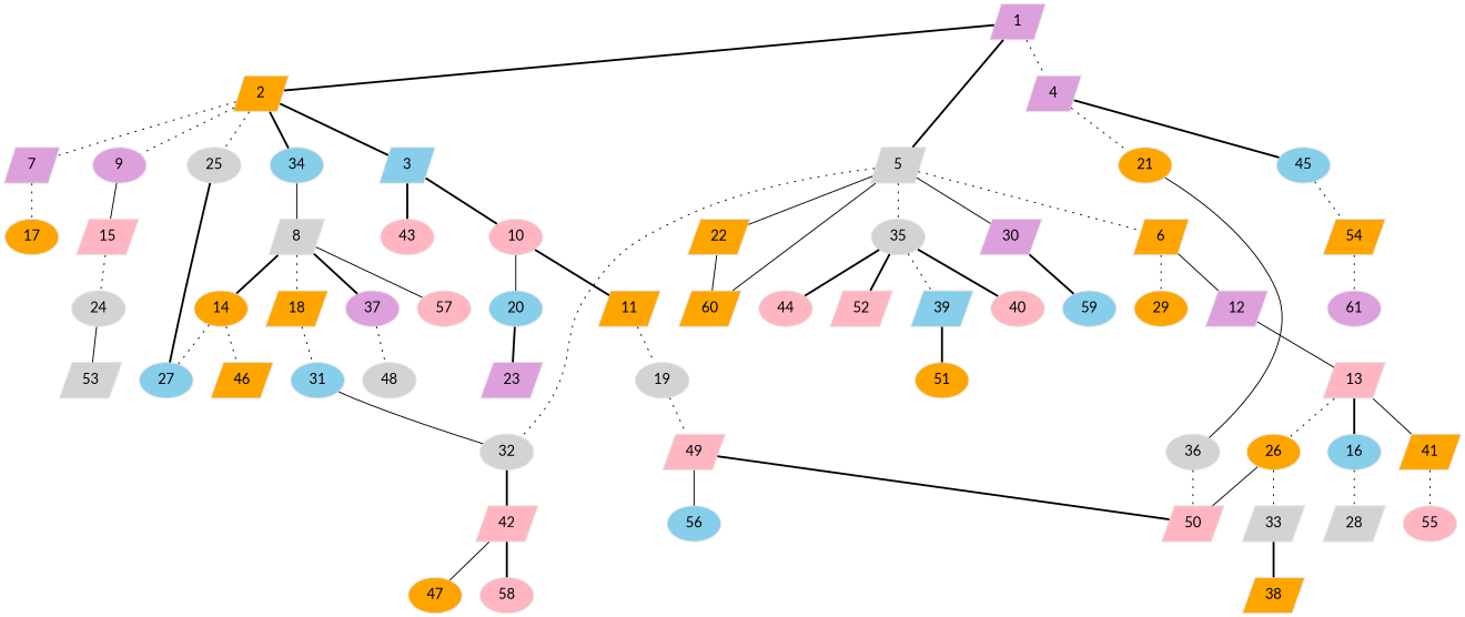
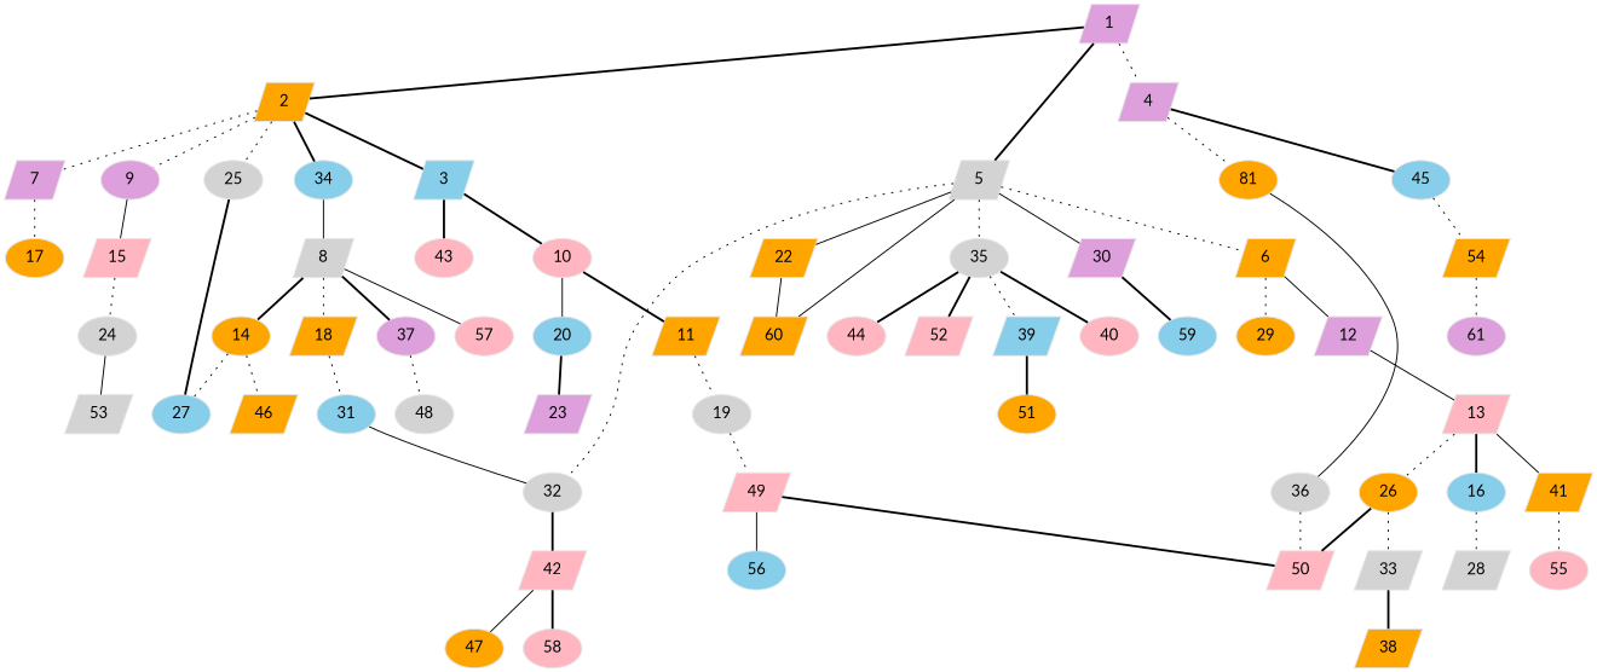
  graph {
    fontname=Lato
    node [color=gray90 fillcolor=orange fontname=Lato shape=ellipse style=filled]
    edge [fontname=Lato style=dotted weight=1.0]
    1 [fillcolor=plum shape=parallelogram]
    2 [shape=parallelogram]
    4 [fillcolor=plum shape=parallelogram]
    5 [fillcolor=lightgrey shape=parallelogram]
    3 [fillcolor=skyblue shape=parallelogram]
    7 [fillcolor=plum shape=parallelogram]
    9 [fillcolor=plum]
    25 [fillcolor=lightgrey]
    34 [fillcolor=skyblue]
-   21
+   21 [label=81]
    45 [fillcolor=skyblue]
    6 [shape=parallelogram]
    22 [shape=parallelogram]
    30 [fillcolor=plum shape=parallelogram]
    32 [fillcolor=lightgrey]
    35 [fillcolor=lightgrey]
    60 [shape=parallelogram]
    10 [fillcolor=lightpink]
    43 [fillcolor=lightpink]
    17
    15 [fillcolor=lightpink shape=parallelogram]
    27 [fillcolor=skyblue]
    8 [fillcolor=lightgrey shape=parallelogram]
    14
    18 [shape=parallelogram]
    37 [fillcolor=plum]
    57 [fillcolor=lightpink]
    11 [shape=parallelogram]
    20 [fillcolor=skyblue]
    36 [fillcolor=lightgrey]
    54 [shape=parallelogram]
    12 [fillcolor=plum shape=parallelogram]
    29
    59 [fillcolor=skyblue]
    42 [fillcolor=lightpink shape=parallelogram]
    39 [fillcolor=skyblue shape=parallelogram]
    40 [fillcolor=lightpink]
    44 [fillcolor=lightpink]
    52 [fillcolor=lightpink shape=parallelogram]
    13 [fillcolor=lightpink shape=parallelogram]
    46 [shape=parallelogram]
    31 [fillcolor=skyblue]
    48 [fillcolor=lightgrey]
    24 [fillcolor=lightgrey]
    19 [fillcolor=lightgrey]
    23 [fillcolor=plum shape=parallelogram]
    49 [fillcolor=lightpink shape=parallelogram]
    16 [fillcolor=skyblue]
    26
    41 [shape=parallelogram]
    28 [fillcolor=lightgrey shape=parallelogram]
    33 [fillcolor=lightgrey shape=parallelogram]
    50 [fillcolor=lightpink shape=parallelogram]
    55 [fillcolor=lightpink]
    53 [fillcolor=lightgrey shape=parallelogram]
    56 [fillcolor=skyblue]
    38 [shape=parallelogram]
    47
    58 [fillcolor=lightpink]
    51
    61 [fillcolor=plum]
    1 -- 2 [style=bold]
    1 -- 4 [weight=2.0]
    1 -- 5 [style=bold]
    2 -- 3 [style=bold]
    2 -- 7
    2 -- 9
    2 -- 25
    2 -- 34 [style=bold]
    4 -- 21
    4 -- 45 [style=bold]
    5 -- 6
    5 -- 22 [style=solid]
    5 -- 30 [style=solid]
    5 -- 32
    5 -- 35
    5 -- 60 [style=solid]
    3 -- 10 [style=bold]
    3 -- 43 [style=bold]
    7 -- 17 [weight=2.0]
    9 -- 15 [style=solid]
    25 -- 27 [style=bold]
    34 -- 8 [style=solid weight=5.0]
    21 -- 36 [style=solid]
    45 -- 54
    6 -- 12 [style=solid]
    6 -- 29
    22 -- 60 [style=solid]
    30 -- 59 [style=bold]
    32 -- 42 [style=bold]
    35 -- 39
    35 -- 40 [style=bold]
    35 -- 44 [style=bold]
    35 -- 52 [style=bold]
    10 -- 11 [style=bold weight=3.0]
    10 -- 20 [style=solid]
    15 -- 24
    8 -- 14 [style=bold]
    8 -- 18
    8 -- 37 [style=bold]
    8 -- 57 [style=solid]
    14 -- 27
    14 -- 46
    18 -- 31
    37 -- 48
    11 -- 19
    20 -- 23 [style=bold weight=2.0]
    36 -- 50 [weight=2.0]
    54 -- 61
    12 -- 13 [style=solid weight=2.0]
    42 -- 47 [style=solid]
    42 -- 58 [style=bold weight=2.0]
    39 -- 51 [style=bold]
    13 -- 16 [style=bold]
    13 -- 26
    13 -- 41 [style=solid]
    31 -- 32 [style=solid]
    24 -- 53 [style=solid]
    19 -- 49
    49 -- 50 [style=bold]
    49 -- 56 [style=solid]
    16 -- 28
    26 -- 33
-   26 -- 50 [style=solid]
+   26 -- 50 [style=bold]
    41 -- 55
    33 -- 38 [style=bold]
  }
